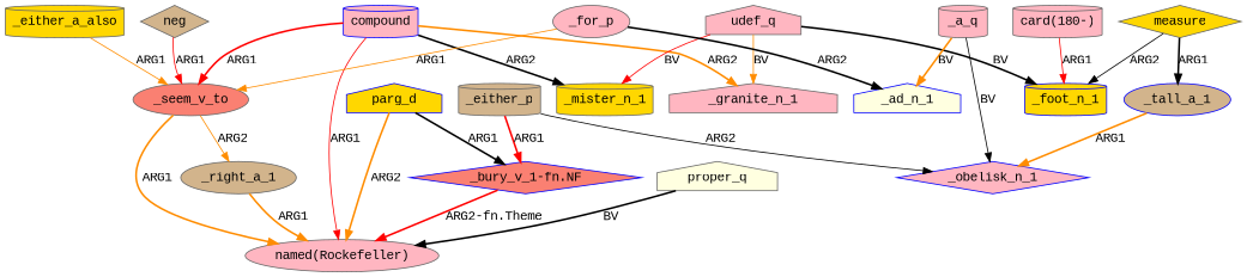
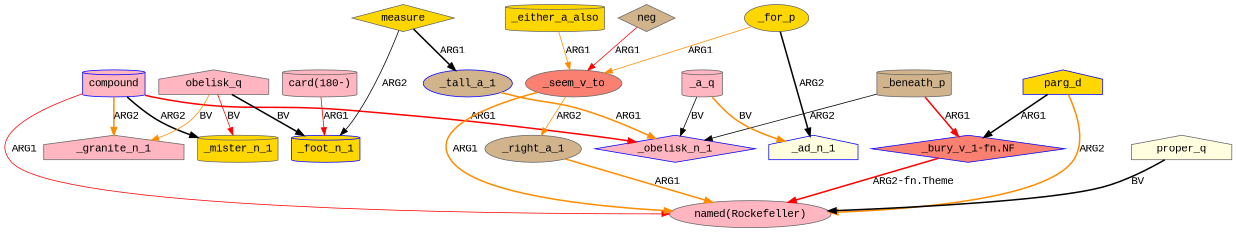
  digraph {
    fontname="Liberation Mono"
    node [color=gray40 fillcolor=lightpink fontname="Liberation Mono" shape=cylinder style=filled]
    edge [color=darkorange fontname="Liberation Mono" style=bold]
    compound [color=blue]
    _obelisk_n_1 [color=blue shape=diamond]
    "named(Rockefeller)" [shape=ellipse]
    _mister_n_1 [fillcolor=gold]
    _granite_n_1 [shape=house]
    _right_a_1 [fillcolor=tan shape=ellipse]
    measure [fillcolor=gold shape=diamond]
    _foot_n_1 [color=blue fillcolor=gold]
    _tall_a_1 [color=blue fillcolor=tan shape=ellipse]
    parg_d [color=blue fillcolor=gold shape=house]
    "_bury_v_1-fn.NF" [color=blue fillcolor=salmon shape=diamond]
-   _beneath_p [fillcolor=tan label=_either_p]
-   udef_q [shape=house]
-   _for_p [shape=ellipse]
+   _beneath_p [fillcolor=tan]
+   udef_q [shape=house label=obelisk_q]
+   _for_p [fillcolor=gold shape=ellipse]
    _ad_n_1 [color=blue fillcolor=lightyellow shape=house]
    _seem_v_to [fillcolor=salmon shape=ellipse]
    proper_q [fillcolor=lightyellow shape=house]
    _a_q
    neg [fillcolor=tan shape=diamond]
    _either_a_also [fillcolor=gold]
    "card(180-)"
-   compound -> _seem_v_to [color=red label=ARG1]
+   compound -> _obelisk_n_1 [color=red label=ARG1]
    compound -> "named(Rockefeller)" [color=red label=ARG1 style=solid]
    compound -> _mister_n_1 [color=black label=ARG2]
    compound -> _granite_n_1 [label=ARG2]
    _right_a_1 -> "named(Rockefeller)" [label=ARG1]
    measure -> _foot_n_1 [color=black label=ARG2 style=solid]
    measure -> _tall_a_1 [color=black label=ARG1]
    _tall_a_1 -> _obelisk_n_1 [label=ARG1]
    parg_d -> "named(Rockefeller)" [label=ARG2]
    parg_d -> "_bury_v_1-fn.NF" [color=black label=ARG1]
    "_bury_v_1-fn.NF" -> "named(Rockefeller)" [color=red label="ARG2-fn.Theme"]
    _beneath_p -> _obelisk_n_1 [color=black label=ARG2 style=solid]
    _beneath_p -> "_bury_v_1-fn.NF" [color=red label=ARG1]
    udef_q -> _mister_n_1 [color=red label=BV style=solid]
    udef_q -> _granite_n_1 [label=BV style=solid]
    udef_q -> _foot_n_1 [color=black label=BV]
    _for_p -> _ad_n_1 [color=black label=ARG2]
    _for_p -> _seem_v_to [label=ARG1 style=solid]
    _seem_v_to -> "named(Rockefeller)" [label=ARG1]
    _seem_v_to -> _right_a_1 [label=ARG2 style=solid]
    proper_q -> "named(Rockefeller)" [color=black label=BV]
    _a_q -> _obelisk_n_1 [color=black label=BV style=solid]
    _a_q -> _ad_n_1 [label=BV]
    neg -> _seem_v_to [color=red label=ARG1 style=solid]
    _either_a_also -> _seem_v_to [label=ARG1 style=solid]
    "card(180-)" -> _foot_n_1 [color=red label=ARG1 style=solid]
  }
